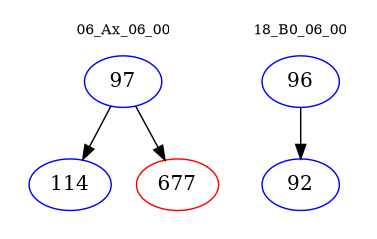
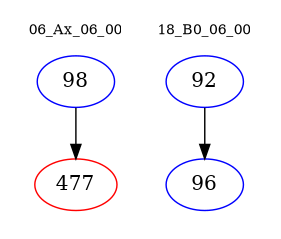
  digraph {
    node [color=blue]
    edge [color=black]
-   n1 [label=97]
-   n2 [label=114]
-   n3 [color=red label=677]
+   n1 [label=98]
+   n3 [color=red label=477]
    n4 [label=92]
    n5 [label=96]
    subgraph cluster_1 {
      color=white
      fontsize=10
      label="06_Ax_06_00"
      n1
-     n2
      n3
    }
    subgraph cluster_2 {
      color=white
      fontsize=10
      label="18_B0_06_00"
      n4
      n5
    }
-   n1 -> n2
    n1 -> n3
-   n5 -> n4
+   n4 -> n5
  }
